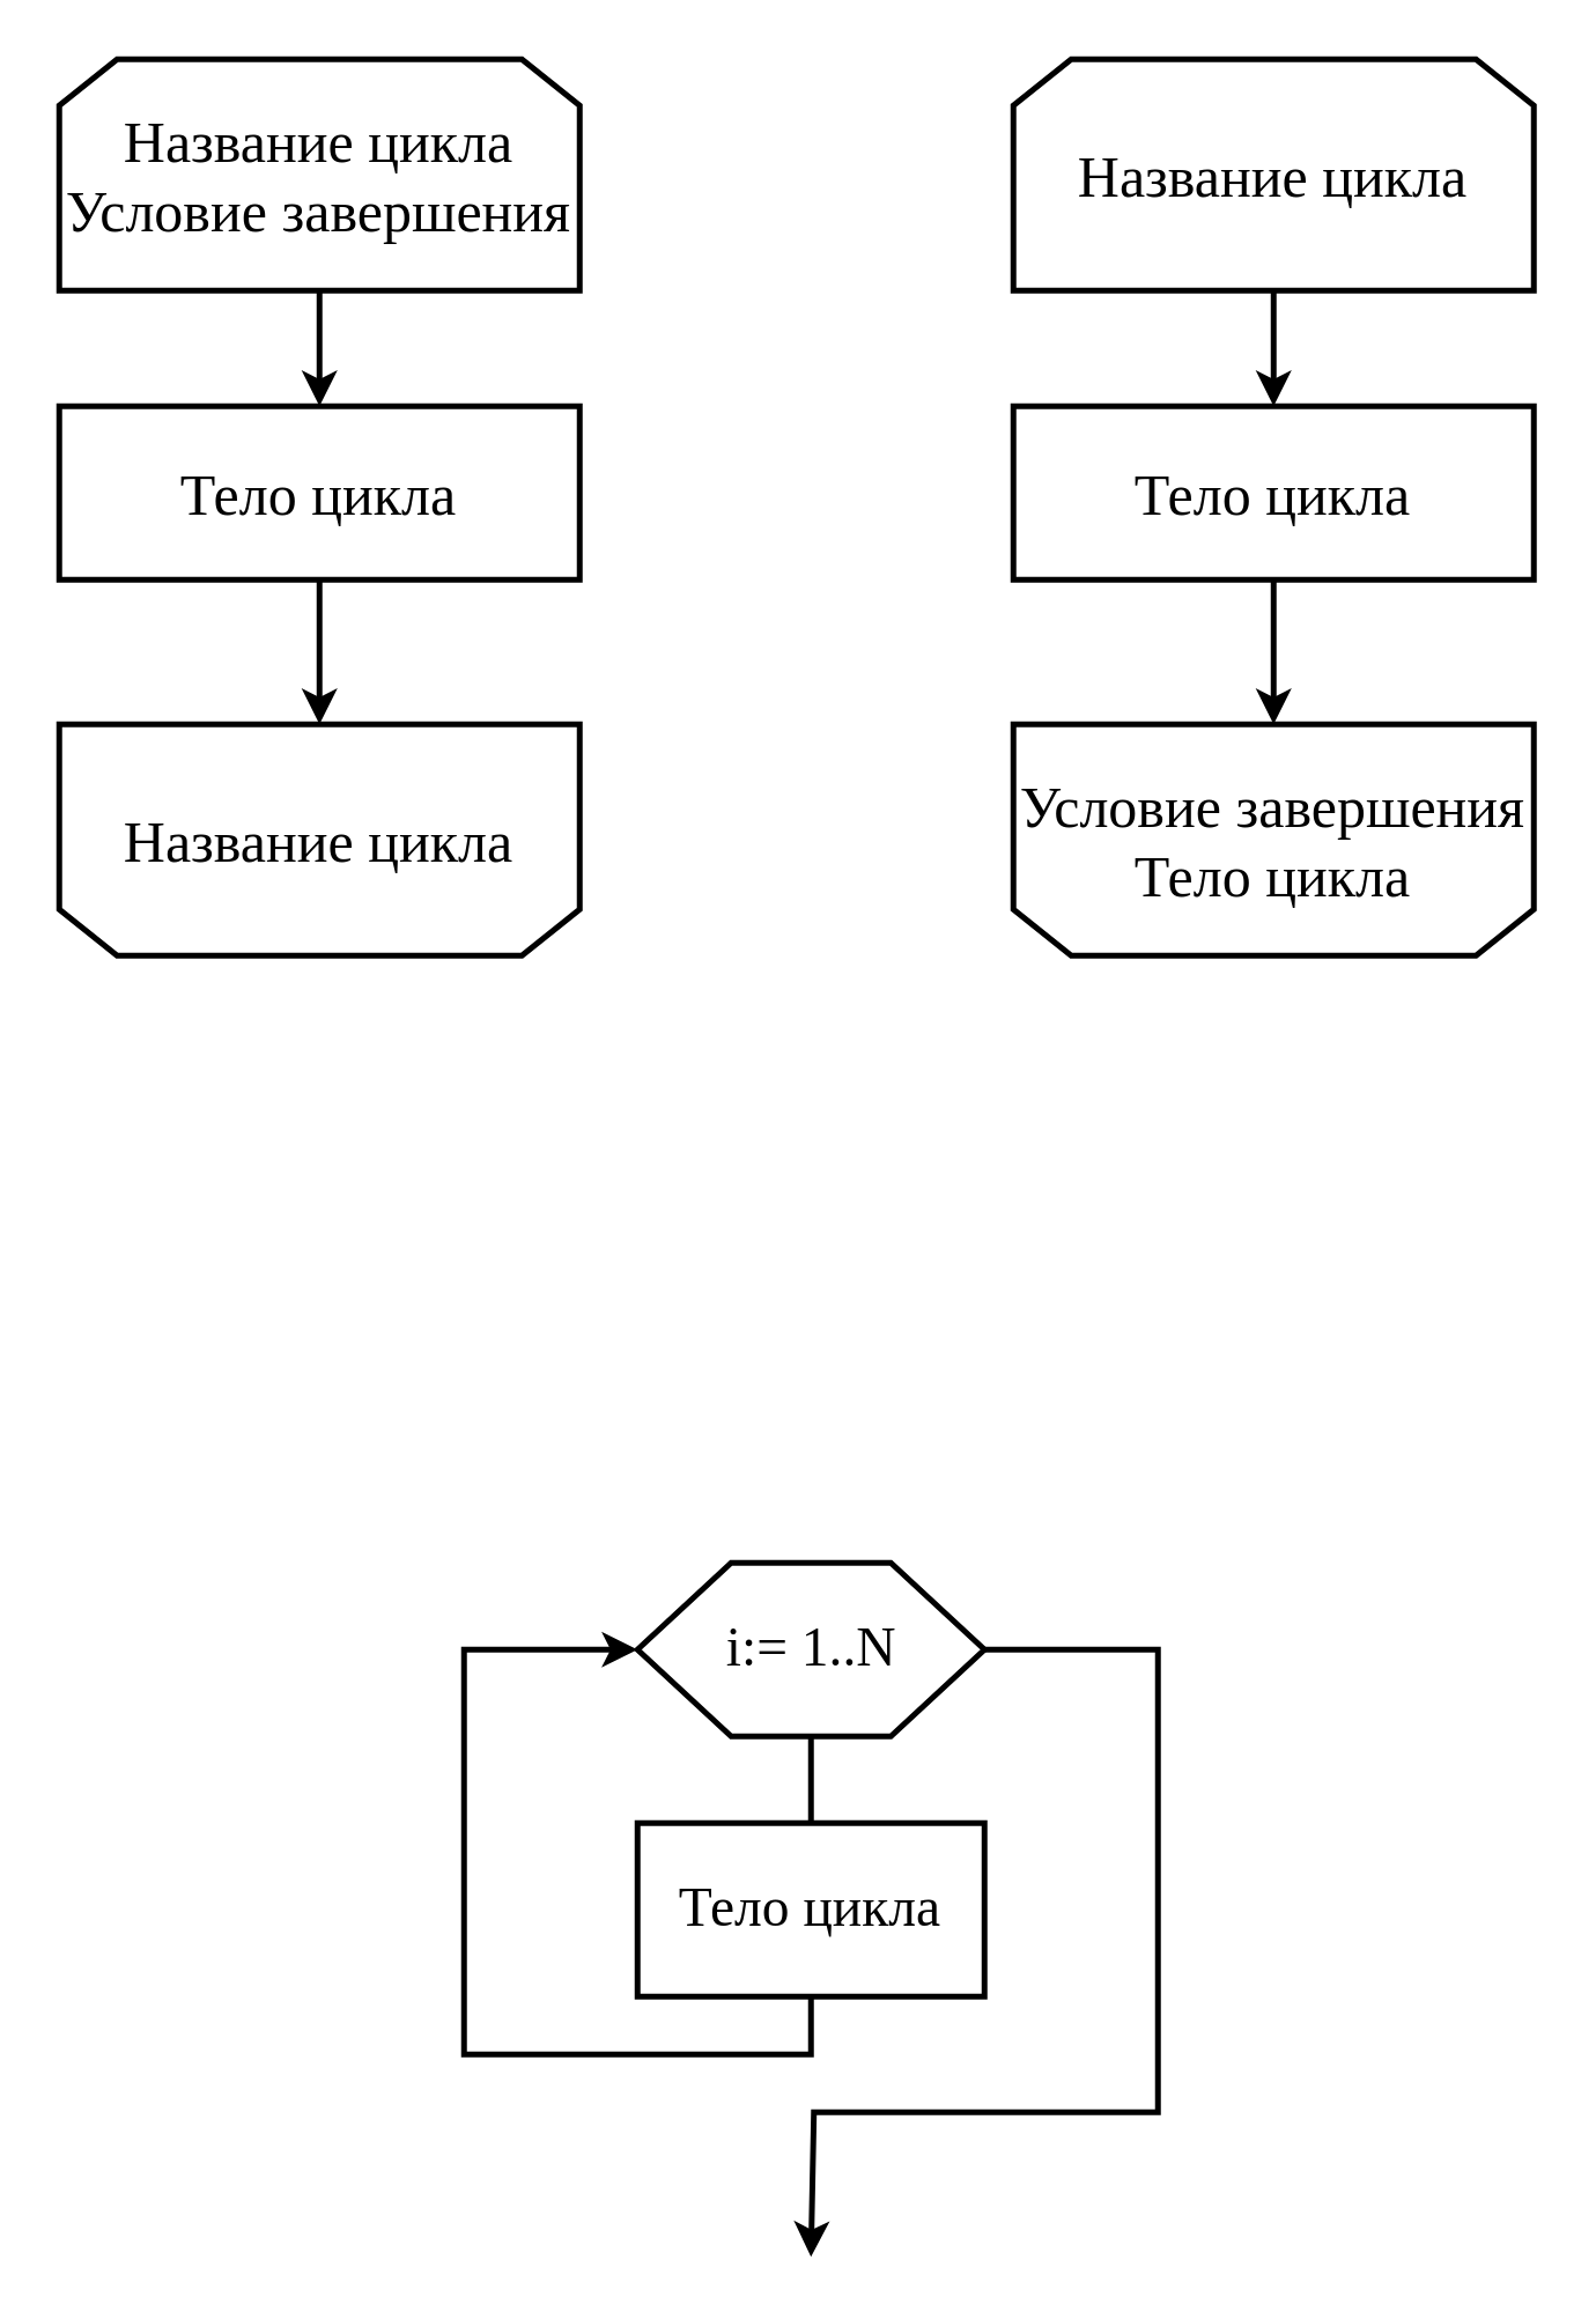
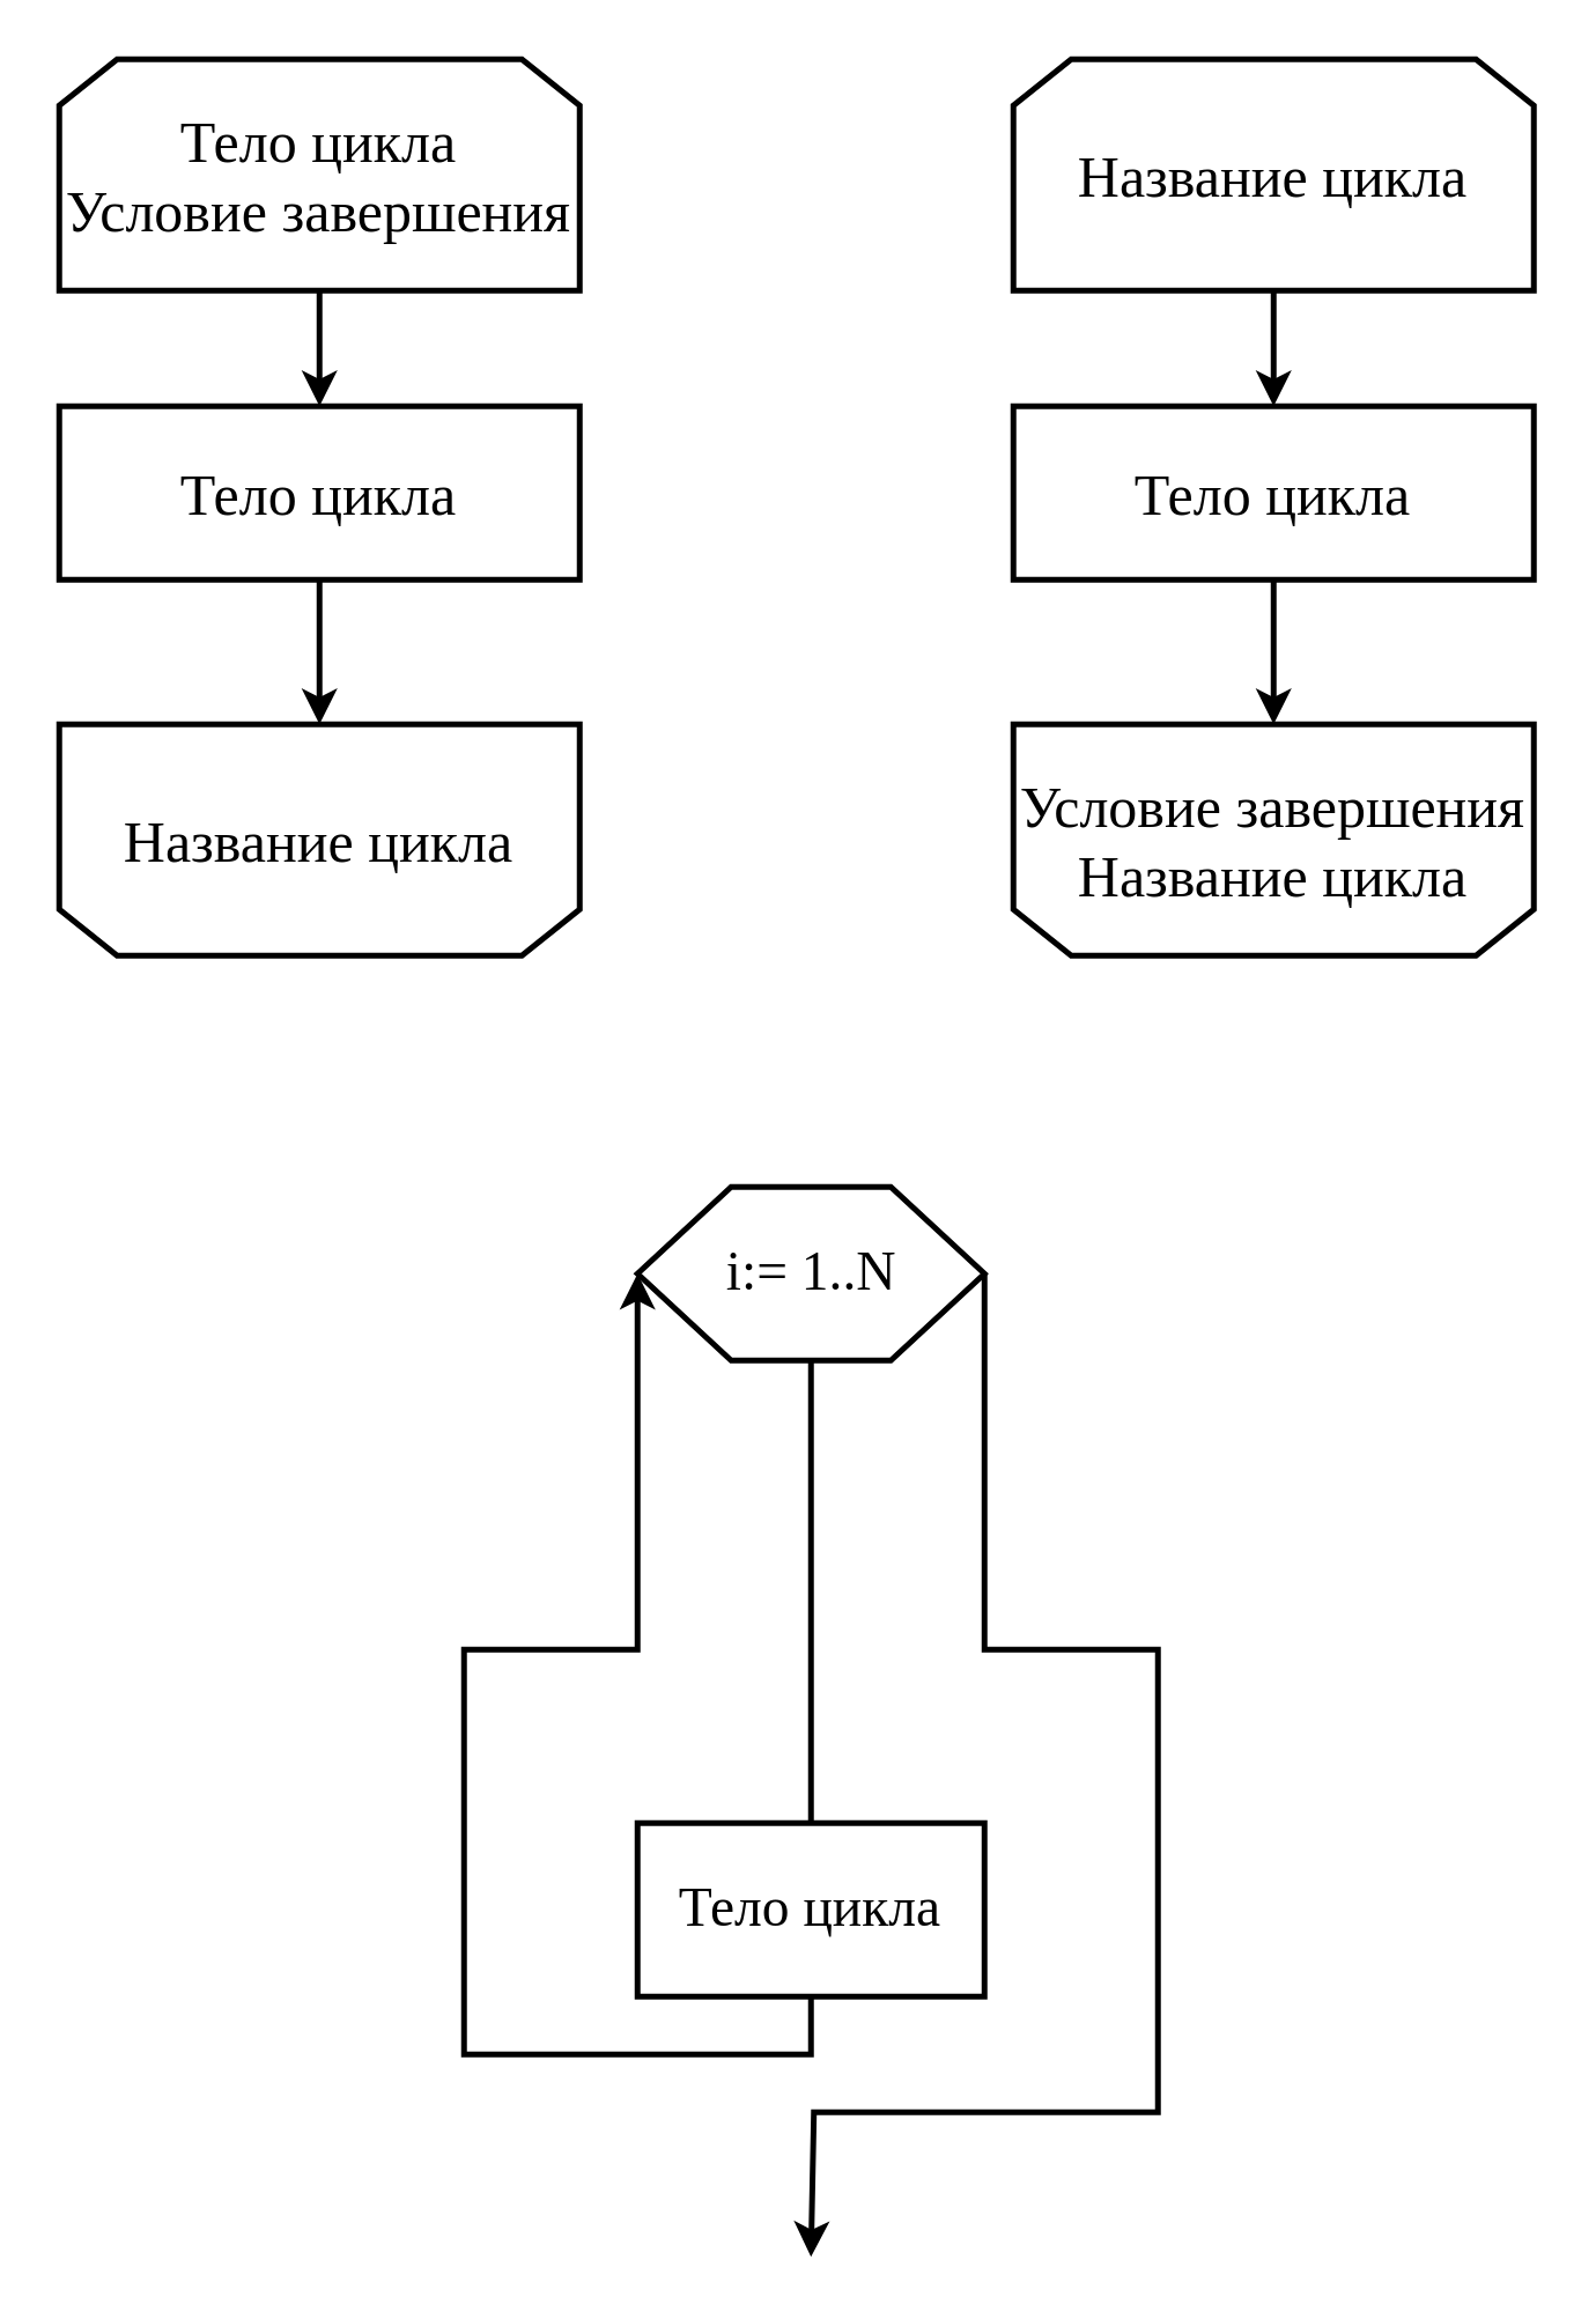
  <mxCell id="0" />
  <mxCell id="1" parent="0" />
- <mxCell id="2" value="&lt;div style=&quot;font-size: 20px;&quot;&gt;Название цикла&lt;/div&gt;&lt;div style=&quot;font-size: 20px;&quot;&gt;Условие завершения&lt;br style=&quot;font-size: 20px;&quot;&gt;&lt;/div&gt;" style="shape=loopLimit;whiteSpace=wrap;html=1;shadow=0;strokeColor=#000000;fillColor=#ffffff;gradientColor=none;strokeWidth=2;fontFamily=Times New Roman;fontSize=20;" parent="1" vertex="1"><mxGeometry x="20" y="20" width="180" height="80" as="geometry" /></mxCell>
+ <mxCell id="2" value="&lt;div style=&quot;font-size: 20px;&quot;&gt;Тело цикла&lt;/div&gt;&lt;div style=&quot;font-size: 20px;&quot;&gt;Условие завершения&lt;br style=&quot;font-size: 20px;&quot;&gt;&lt;/div&gt;" style="shape=loopLimit;whiteSpace=wrap;html=1;shadow=0;strokeColor=#000000;fillColor=#ffffff;gradientColor=none;strokeWidth=2;fontFamily=Times New Roman;fontSize=20;" parent="1" vertex="1"><mxGeometry x="20" y="20" width="180" height="80" as="geometry" /></mxCell>
  <mxCell id="3" value="&lt;div style=&quot;font-size: 20px;&quot;&gt;Название цикла&lt;/div&gt;" style="shape=loopLimit;whiteSpace=wrap;html=1;shadow=0;strokeColor=#000000;fillColor=#ffffff;gradientColor=none;direction=west;strokeWidth=2;fontFamily=Times New Roman;fontSize=20;" parent="1" vertex="1"><mxGeometry x="20" y="250" width="180" height="80" as="geometry" /></mxCell>
  <mxCell id="4" value="Тело цикла" style="rounded=1;whiteSpace=wrap;html=1;absoluteArcSize=1;arcSize=0;strokeWidth=2;shadow=0;fillColor=#ffffff;gradientColor=none;fontFamily=Times New Roman;fontSize=20;" parent="1" vertex="1"><mxGeometry x="20" y="140" width="180" height="60" as="geometry" /></mxCell>
  <mxCell id="5" value="&lt;div style=&quot;font-size: 20px&quot;&gt;Название цикла&lt;/div&gt;" style="shape=loopLimit;whiteSpace=wrap;html=1;shadow=0;strokeColor=#000000;fillColor=#ffffff;gradientColor=none;strokeWidth=2;fontFamily=Times New Roman;fontSize=20;" parent="1" vertex="1"><mxGeometry x="350" y="20" width="180" height="80" as="geometry" /></mxCell>
- <mxCell id="6" value="&lt;div style=&quot;font-size: 20px&quot;&gt;Условие завершения&lt;/div&gt;&lt;div style=&quot;font-size: 20px&quot;&gt;Тело цикла&lt;/div&gt;" style="shape=loopLimit;whiteSpace=wrap;html=1;shadow=0;strokeColor=#000000;fillColor=#ffffff;gradientColor=none;direction=west;strokeWidth=2;fontFamily=Times New Roman;fontSize=20;" parent="1" vertex="1"><mxGeometry x="350" y="250" width="180" height="80" as="geometry" /></mxCell>
+ <mxCell id="6" value="&lt;div style=&quot;font-size: 20px&quot;&gt;Условие завершения&lt;/div&gt;&lt;div style=&quot;font-size: 20px&quot;&gt;Название цикла&lt;/div&gt;" style="shape=loopLimit;whiteSpace=wrap;html=1;shadow=0;strokeColor=#000000;fillColor=#ffffff;gradientColor=none;direction=west;strokeWidth=2;fontFamily=Times New Roman;fontSize=20;" parent="1" vertex="1"><mxGeometry x="350" y="250" width="180" height="80" as="geometry" /></mxCell>
  <mxCell id="7" value="Тело цикла" style="rounded=1;whiteSpace=wrap;html=1;absoluteArcSize=1;arcSize=0;strokeWidth=2;shadow=0;fillColor=#ffffff;gradientColor=none;fontFamily=Times New Roman;fontSize=20;" parent="1" vertex="1"><mxGeometry x="350" y="140" width="180" height="60" as="geometry" /></mxCell>
  <mxCell id="8" value="" style="endArrow=classic;html=1;fontFamily=Times New Roman;fontSize=20;exitX=0.5;exitY=1;exitDx=0;exitDy=0;strokeWidth=2;" parent="1" source="2" target="4" edge="1"><mxGeometry width="50" height="50" relative="1" as="geometry"><mxPoint x="120" y="460" as="sourcePoint" /><mxPoint x="170" y="410" as="targetPoint" /></mxGeometry></mxCell>
  <mxCell id="9" value="" style="endArrow=classic;html=1;strokeWidth=2;fontFamily=Times New Roman;fontSize=20;exitX=0.5;exitY=1;exitDx=0;exitDy=0;entryX=0.5;entryY=1;entryDx=0;entryDy=0;" parent="1" source="4" target="3" edge="1"><mxGeometry width="50" height="50" relative="1" as="geometry"><mxPoint x="140" y="480" as="sourcePoint" /><mxPoint x="190" y="430" as="targetPoint" /></mxGeometry></mxCell>
  <mxCell id="10" value="" style="endArrow=classic;html=1;strokeWidth=2;fontFamily=Times New Roman;fontSize=20;exitX=0.5;exitY=1;exitDx=0;exitDy=0;entryX=0.5;entryY=0;entryDx=0;entryDy=0;" parent="1" source="5" target="7" edge="1"><mxGeometry width="50" height="50" relative="1" as="geometry"><mxPoint x="620" y="170" as="sourcePoint" /><mxPoint x="670" y="120" as="targetPoint" /></mxGeometry></mxCell>
  <mxCell id="11" value="" style="endArrow=classic;html=1;strokeWidth=2;fontFamily=Times New Roman;fontSize=20;exitX=0.5;exitY=1;exitDx=0;exitDy=0;" parent="1" source="7" target="6" edge="1"><mxGeometry width="50" height="50" relative="1" as="geometry"><mxPoint x="340" y="500" as="sourcePoint" /><mxPoint x="390" y="450" as="targetPoint" /></mxGeometry></mxCell>
  <mxCell id="12" style="edgeStyle=orthogonalEdgeStyle;rounded=0;orthogonalLoop=1;jettySize=auto;html=1;exitX=0.5;exitY=1;exitDx=0;exitDy=0;entryX=0.5;entryY=0;entryDx=0;entryDy=0;endArrow=none;endFill=0;strokeWidth=2;fontFamily=Times New Roman;fontSize=19;" edge="1" parent="1" source="14" target="16"><mxGeometry relative="1" as="geometry" /></mxCell>
  <mxCell id="13" style="edgeStyle=orthogonalEdgeStyle;rounded=0;orthogonalLoop=1;jettySize=auto;html=1;exitX=1;exitY=0.5;exitDx=0;exitDy=0;strokeWidth=2;fontFamily=Times New Roman;fontSize=19;" edge="1" parent="1" source="14"><mxGeometry relative="1" as="geometry"><mxPoint x="280" y="780" as="targetPoint" /><Array as="points"><mxPoint x="400" y="570" /><mxPoint x="400" y="730" /><mxPoint x="281" y="730" /></Array></mxGeometry></mxCell>
- <mxCell id="14" value="i:= 1..N" style="verticalLabelPosition=middle;verticalAlign=middle;html=1;shape=hexagon;perimeter=hexagonPerimeter2;arcSize=6;size=0.27;strokeWidth=2;labelPosition=center;align=center;fontFamily=Times New Roman;fontSize=19;" vertex="1" parent="1"><mxGeometry x="220" y="540" width="120" height="60" as="geometry" /></mxCell>
+ <mxCell id="14" value="i:= 1..N" style="verticalLabelPosition=middle;verticalAlign=middle;html=1;shape=hexagon;perimeter=hexagonPerimeter2;arcSize=6;size=0.27;strokeWidth=2;labelPosition=center;align=center;fontFamily=Times New Roman;fontSize=19;" vertex="1" parent="1"><mxGeometry x="220" y="410" width="120" height="60" as="geometry" /></mxCell>
  <mxCell id="15" style="edgeStyle=orthogonalEdgeStyle;rounded=0;orthogonalLoop=1;jettySize=auto;html=1;exitX=0.5;exitY=1;exitDx=0;exitDy=0;entryX=0;entryY=0.5;entryDx=0;entryDy=0;strokeWidth=2;fontFamily=Times New Roman;fontSize=19;" edge="1" parent="1" source="16" target="14"><mxGeometry relative="1" as="geometry"><Array as="points"><mxPoint x="280" y="710" /><mxPoint x="160" y="710" /><mxPoint x="160" y="570" /></Array></mxGeometry></mxCell>
  <mxCell id="16" value="Тело цикла" style="rounded=0;whiteSpace=wrap;html=1;strokeWidth=2;fontFamily=Times New Roman;fontSize=19;" vertex="1" parent="1"><mxGeometry x="220" y="630" width="120" height="60" as="geometry" /></mxCell>
